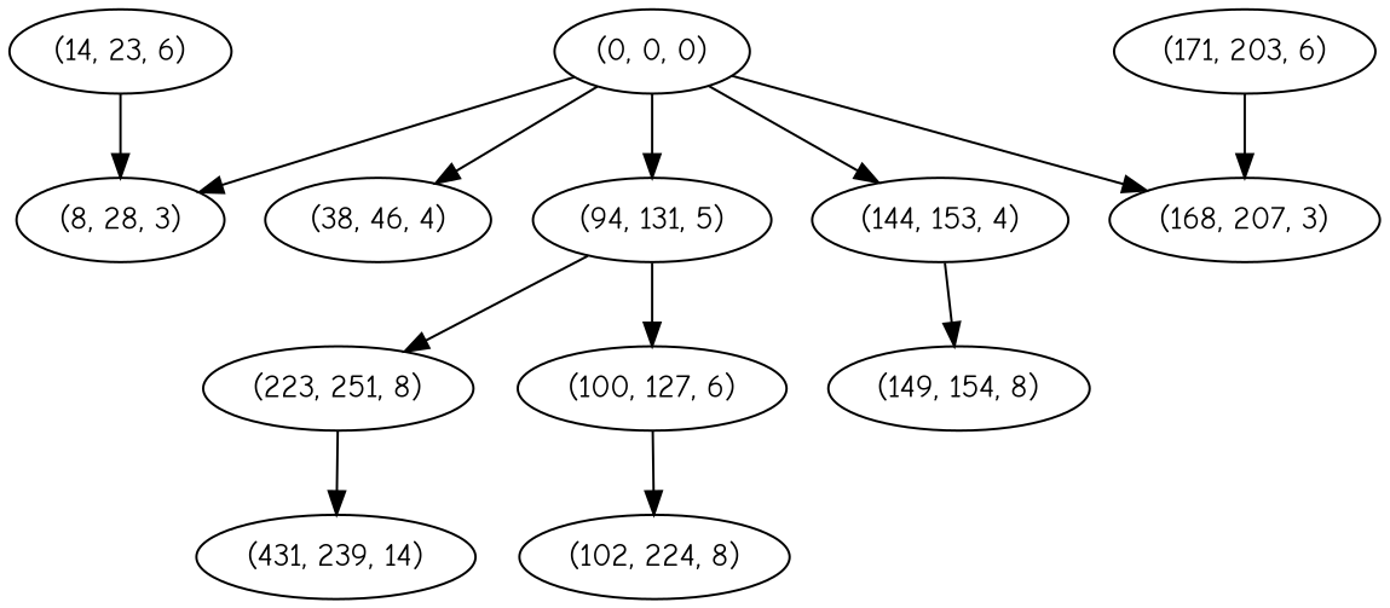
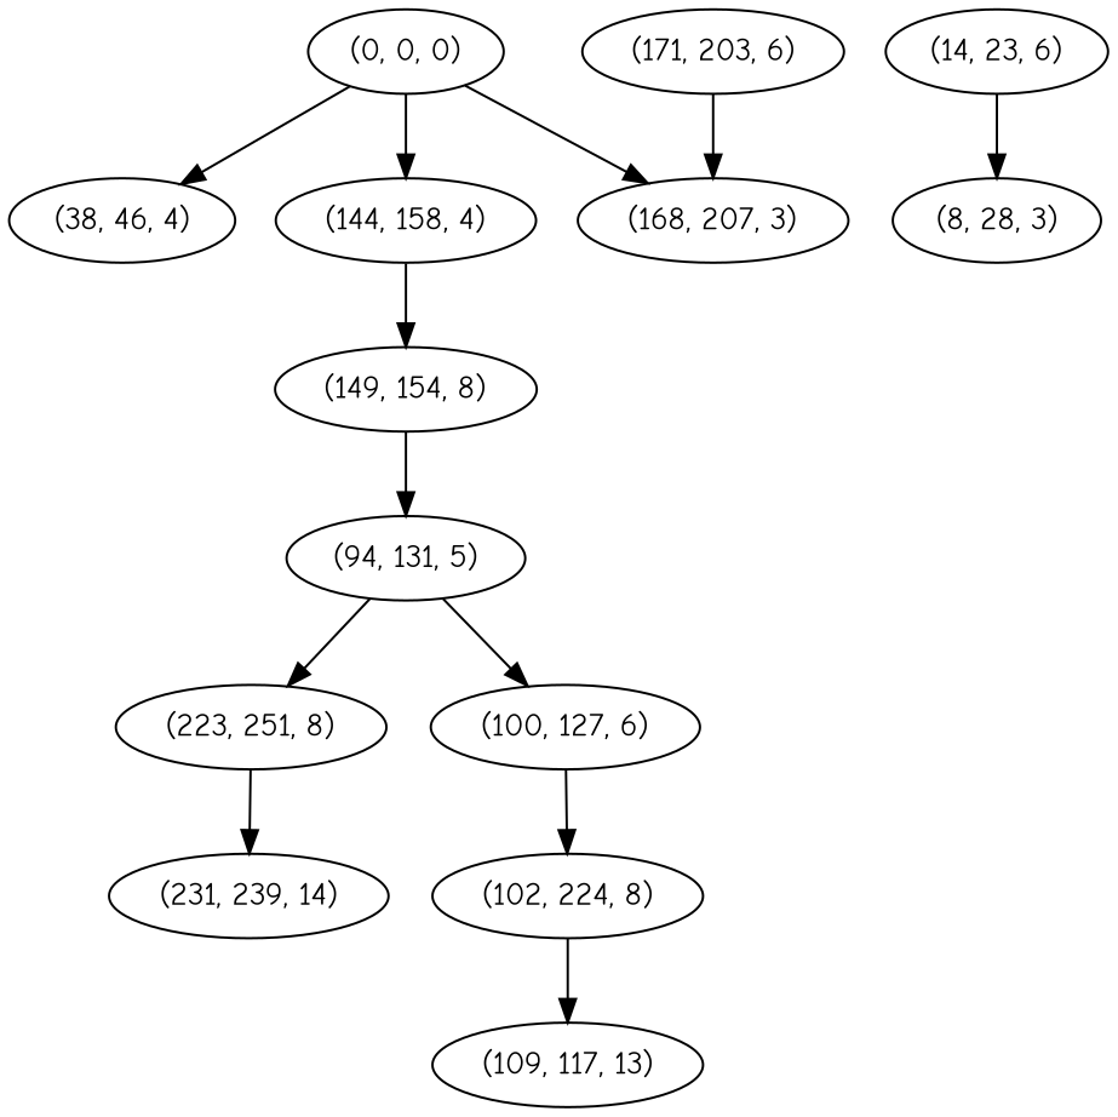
  digraph {
    fontname="Comic Neue"
    node [fontname="Comic Neue"]
    edge [fontname="Comic Neue"]
    "(0, 0, 0)"
    "(8, 28, 3)"
    "(38, 46, 4)"
    "(94, 131, 5)"
-   "(144, 158, 4)" [label="(144, 153, 4)"]
+   "(144, 158, 4)"
    "(168, 207, 3)"
    "(223, 251, 8)"
    "(100, 127, 6)"
    "(149, 154, 8)"
-   "(231, 239, 14)" [label="(431, 239, 14)"]
+   "(231, 239, 14)"
    "(14, 23, 6)"
    n12 [label="(102, 224, 8)"]
+   "(109, 117, 13)"
    "(171, 203, 6)"
-   "(0, 0, 0)" -> "(8, 28, 3)"
    "(0, 0, 0)" -> "(38, 46, 4)"
-   "(0, 0, 0)" -> "(94, 131, 5)"
+   "(149, 154, 8)" -> "(94, 131, 5)"
    "(0, 0, 0)" -> "(144, 158, 4)"
    "(0, 0, 0)" -> "(168, 207, 3)"
    "(94, 131, 5)" -> "(223, 251, 8)"
    "(94, 131, 5)" -> "(100, 127, 6)"
    "(144, 158, 4)" -> "(149, 154, 8)"
    "(223, 251, 8)" -> "(231, 239, 14)"
    "(100, 127, 6)" -> n12
    "(14, 23, 6)" -> "(8, 28, 3)"
+   n12 -> "(109, 117, 13)"
    "(171, 203, 6)" -> "(168, 207, 3)"
  }
